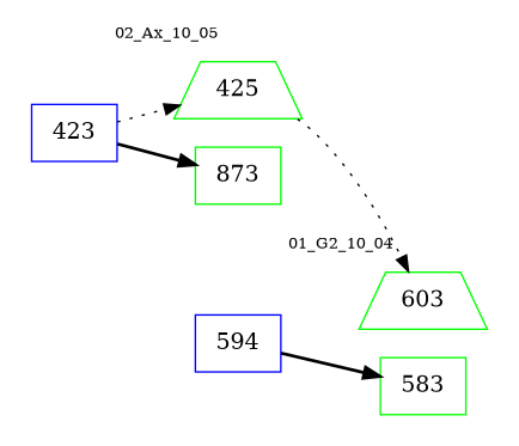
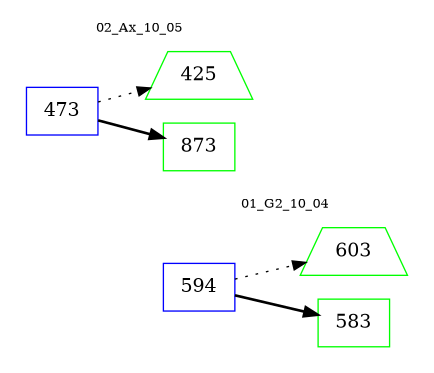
  digraph {
    rankdir=LR
    node [color=green shape=box]
    edge [color=black style=bold]
-   n1 [color=blue label=423]
+   n1 [color=blue label=473]
    n2 [label=873]
    n3 [label=425 shape=trapezium]
    n4 [color=blue label=594]
    n5 [label=583]
    n6 [label=603 shape=trapezium]
    subgraph cluster_1 {
      color=white
      fontsize=10
      label="02_Ax_10_05"
      n1
      n2
      n3
    }
    subgraph cluster_2 {
      color=white
      fontsize=10
      label="01_G2_10_04"
      n4
      n5
      n6
    }
    n1 -> n2
    n1 -> n3 [style=dotted]
    n4 -> n5
-   n3 -> n6 [style=dotted]
+   n4 -> n6 [style=dotted]
  }
